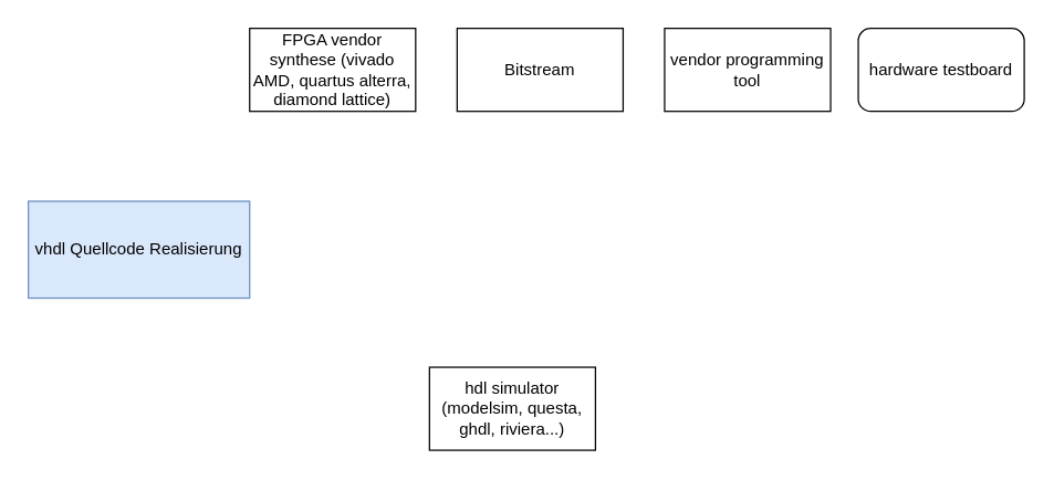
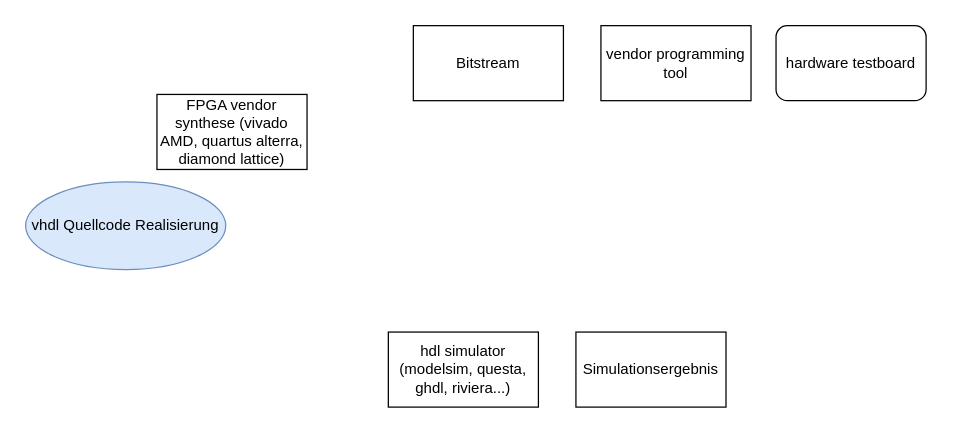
  <mxCell id="0" />
  <mxCell id="1" parent="0" />
- <mxCell id="2" value="vhdl Quellcode Realisierung" style="rounded=0;whiteSpace=wrap;html=1;fillColor=#dae8fc;strokeColor=#6c8ebf;" vertex="1" parent="1"><mxGeometry x="20" y="145" width="160" height="70" as="geometry" /></mxCell>
- <mxCell id="3" value="FPGA vendor synthese (vivado AMD, quartus alterra, diamond lattice)" style="rounded=0;whiteSpace=wrap;html=1;" vertex="1" parent="1"><mxGeometry x="180" y="20" width="120" height="60" as="geometry" /></mxCell>
+ <mxCell id="2" value="vhdl Quellcode Realisierung" style="ellipse;whiteSpace=wrap;html=1;fillColor=#dae8fc;strokeColor=#6c8ebf;" vertex="1" parent="1"><mxGeometry x="20" y="145" width="160" height="70" as="geometry" /></mxCell>
+ <mxCell id="3" value="FPGA vendor synthese (vivado AMD, quartus alterra, diamond lattice)" style="rounded=0;whiteSpace=wrap;html=1;" vertex="1" parent="1"><mxGeometry x="125" y="75" width="120" height="60" as="geometry" /></mxCell>
  <mxCell id="4" value="Bitstream" style="rounded=0;whiteSpace=wrap;html=1;" vertex="1" parent="1"><mxGeometry x="330" y="20" width="120" height="60" as="geometry" /></mxCell>
  <mxCell id="5" value="vendor programming tool" style="rounded=0;whiteSpace=wrap;html=1;" vertex="1" parent="1"><mxGeometry x="480" y="20" width="120" height="60" as="geometry" /></mxCell>
  <mxCell id="6" value="hardware testboard" style="whiteSpace=wrap;html=1;rounded=1;" vertex="1" parent="1"><mxGeometry x="620" y="20" width="120" height="60" as="geometry" /></mxCell>
  <mxCell id="7" value="hdl simulator (modelsim, questa, ghdl, riviera...)" style="rounded=0;whiteSpace=wrap;html=1;" vertex="1" parent="1"><mxGeometry x="310" y="265" width="120" height="60" as="geometry" /></mxCell>
+ <mxCell id="8" value="Simulationsergebnis" style="rounded=0;whiteSpace=wrap;html=1;" vertex="1" parent="1"><mxGeometry x="460" y="265" width="120" height="60" as="geometry" /></mxCell>
